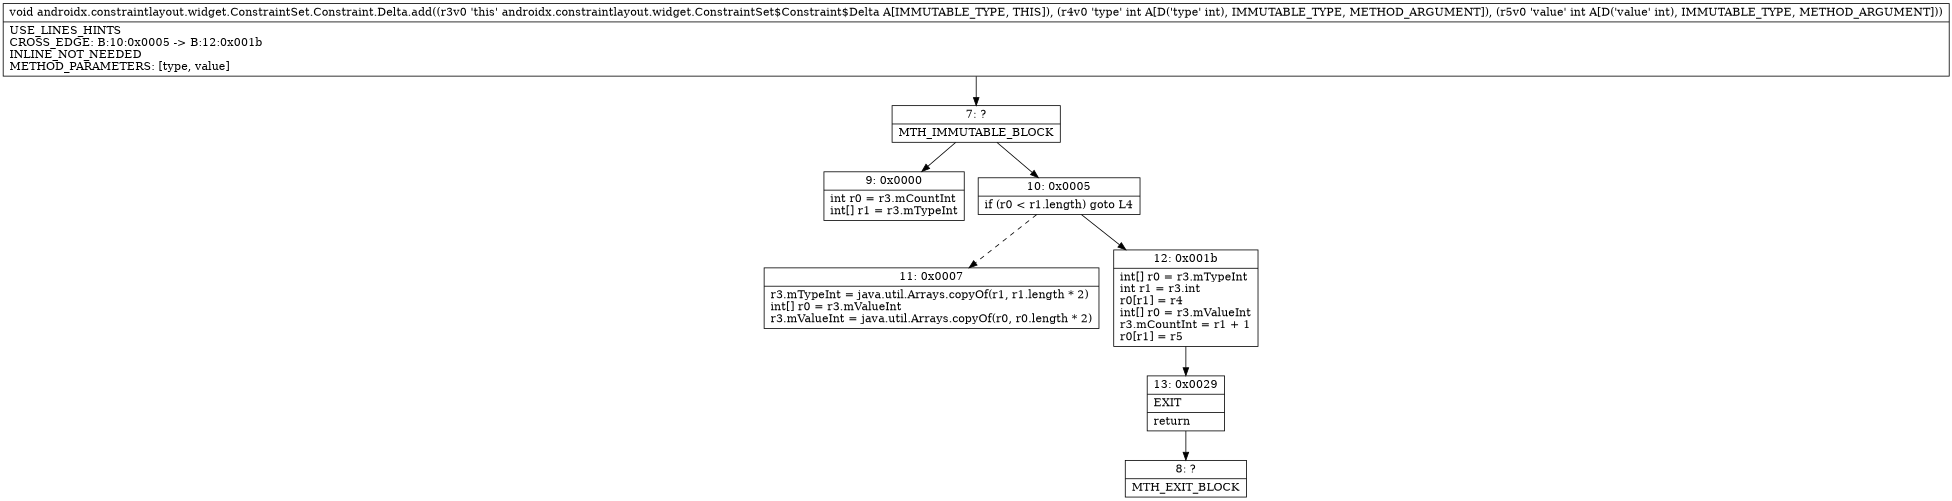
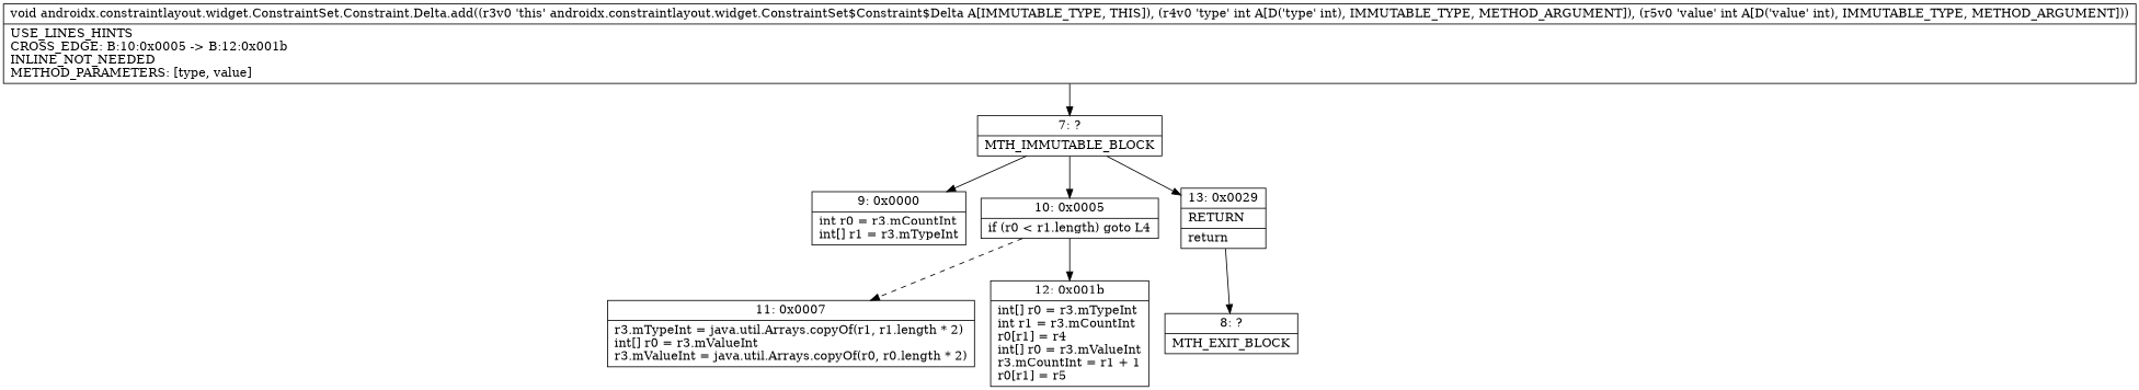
  digraph {
    node [shape=record]
    n1 [label="{7\:\ ?|MTH_IMMUTABLE_BLOCK\l}"]
    n2 [label="{9\:\ 0x0000|int r0 = r3.mCountInt\lint[] r1 = r3.mTypeInt\l}"]
    n3 [label="{10\:\ 0x0005|if (r0 \< r1.length) goto L4\l}"]
    n4 [label="{11\:\ 0x0007|r3.mTypeInt = java.util.Arrays.copyOf(r1, r1.length * 2)\lint[] r0 = r3.mValueInt\lr3.mValueInt = java.util.Arrays.copyOf(r0, r0.length * 2)\l}"]
-   n5 [label="{12\:\ 0x001b|int[] r0 = r3.mTypeInt\lint r1 = r3.int\lr0[r1] = r4\lint[] r0 = r3.mValueInt\lr3.mCountInt = r1 + 1\lr0[r1] = r5\l}"]
-   n6 [label="{13\:\ 0x0029|EXIT\l|return\l}"]
+   n5 [label="{12\:\ 0x001b|int[] r0 = r3.mTypeInt\lint r1 = r3.mCountInt\lr0[r1] = r4\lint[] r0 = r3.mValueInt\lr3.mCountInt = r1 + 1\lr0[r1] = r5\l}"]
+   n6 [label="{13\:\ 0x0029|RETURN\l|return\l}"]
    n7 [label="{8\:\ ?|MTH_EXIT_BLOCK\l}"]
    n8 [label="{void androidx.constraintlayout.widget.ConstraintSet.Constraint.Delta.add((r3v0 'this' androidx.constraintlayout.widget.ConstraintSet$Constraint$Delta A[IMMUTABLE_TYPE, THIS]), (r4v0 'type' int A[D('type' int), IMMUTABLE_TYPE, METHOD_ARGUMENT]), (r5v0 'value' int A[D('value' int), IMMUTABLE_TYPE, METHOD_ARGUMENT]))  | USE_LINES_HINTS\lCROSS_EDGE: B:10:0x0005 \-\> B:12:0x001b\lINLINE_NOT_NEEDED\lMETHOD_PARAMETERS: [type, value]\l}"]
    n1 -> n2
    n1 -> n3
    n3 -> n4 [style=dashed]
    n3 -> n5
-   n5 -> n6
+   n1 -> n6
    n6 -> n7
    n8 -> n1
  }
